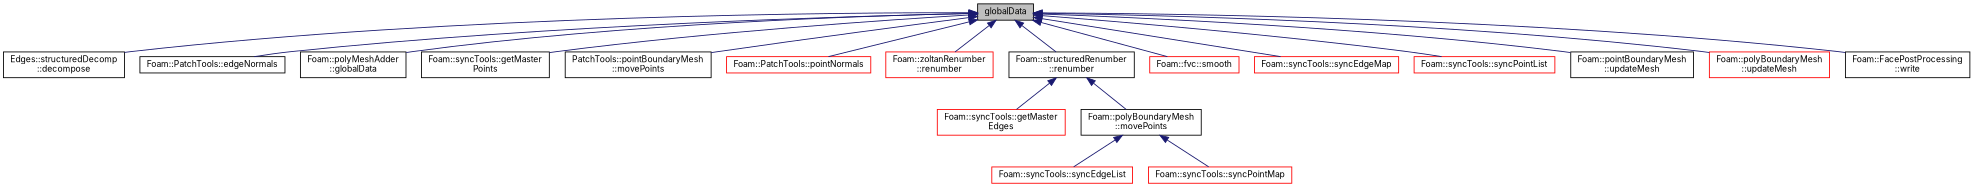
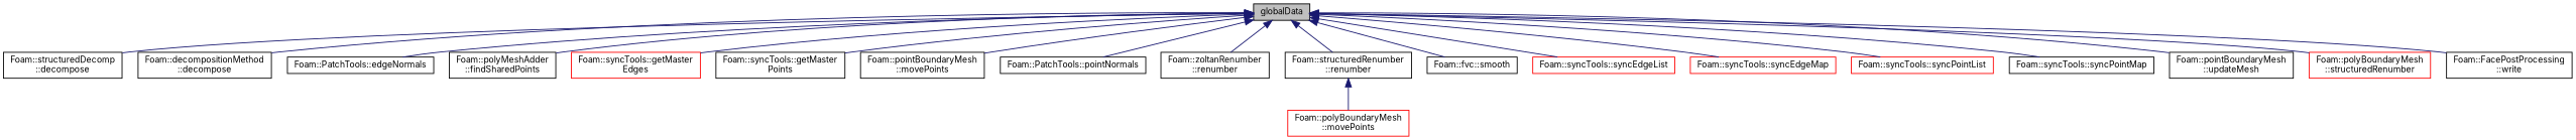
  digraph {
    fontname=Inter
    rankdir=TB
    node [color=black fontname=Inter fontsize=10 shape=record]
    edge [color=midnightblue dir=back fontname=Inter fontsize=10 labelfontname=Helvetica labelfontsize=10 style=solid]
    n1 [fillcolor=grey75 fontcolor=black height=0.2 label=globalData style=filled width=0.4]
-   n2 [height=0.2 label="Edges::structuredDecomp\l::decompose" width=0.4]
+   n2 [height=0.2 label="Foam::structuredDecomp\l::decompose" width=0.4]
+   n3 [height=0.2 label="Foam::decompositionMethod\l::decompose" width=0.4]
    n4 [height=0.2 label="Foam::PatchTools::edgeNormals" width=0.4]
-   n5 [height=0.2 label="Foam::polyMeshAdder\l::globalData" width=0.4]
+   n5 [height=0.2 label="Foam::polyMeshAdder\l::findSharedPoints" width=0.4]
    n6 [color=red height=0.2 label="Foam::syncTools::getMaster\lEdges" width=0.4]
    n7 [height=0.2 label="Foam::syncTools::getMaster\lPoints" width=0.4]
-   n8 [height=0.2 label="PatchTools::pointBoundaryMesh\l::movePoints" width=0.4]
-   n9 [color=red height=0.2 label="Foam::PatchTools::pointNormals" width=0.4]
-   n10 [color=red height=0.2 label="Foam::zoltanRenumber\l::renumber" width=0.4]
+   n8 [height=0.2 label="Foam::pointBoundaryMesh\l::movePoints" width=0.4]
+   n9 [height=0.2 label="Foam::PatchTools::pointNormals" width=0.4]
+   n10 [height=0.2 label="Foam::zoltanRenumber\l::renumber" width=0.4]
    n11 [height=0.2 label="Foam::structuredRenumber\l::renumber" width=0.4]
-   n12 [color=red height=0.2 label="Foam::fvc::smooth" width=0.4]
+   n12 [height=0.2 label="Foam::fvc::smooth" width=0.4]
    n13 [color=red height=0.2 label="Foam::syncTools::syncEdgeList" width=0.4]
    n14 [color=red height=0.2 label="Foam::syncTools::syncEdgeMap" width=0.4]
    n15 [color=red height=0.2 label="Foam::syncTools::syncPointList" width=0.4]
-   n16 [color=red height=0.2 label="Foam::syncTools::syncPointMap" width=0.4]
+   n16 [height=0.2 label="Foam::syncTools::syncPointMap" width=0.4]
    n17 [height=0.2 label="Foam::pointBoundaryMesh\l::updateMesh" width=0.4]
-   n18 [color=red height=0.2 label="Foam::polyBoundaryMesh\l::updateMesh" width=0.4]
+   n18 [color=red height=0.2 label="Foam::polyBoundaryMesh\l::structuredRenumber" width=0.4]
    n19 [height=0.2 label="Foam::FacePostProcessing\l::write" width=0.4]
-   n20 [height=0.2 label="Foam::polyBoundaryMesh\l::movePoints" width=0.4]
+   n20 [color=red height=0.2 label="Foam::polyBoundaryMesh\l::movePoints" width=0.4]
    n1 -> n2
+   n1 -> n3
    n1 -> n4
    n1 -> n5
-   n11 -> n6
+   n1 -> n6
    n1 -> n7
    n1 -> n8
    n1 -> n9
    n1 -> n10
    n1 -> n11
    n1 -> n12
-   n20 -> n13
+   n1 -> n13
    n1 -> n14
    n1 -> n15
-   n20 -> n16
+   n1 -> n16
    n1 -> n17
    n1 -> n18
    n1 -> n19
    n11 -> n20
  }
